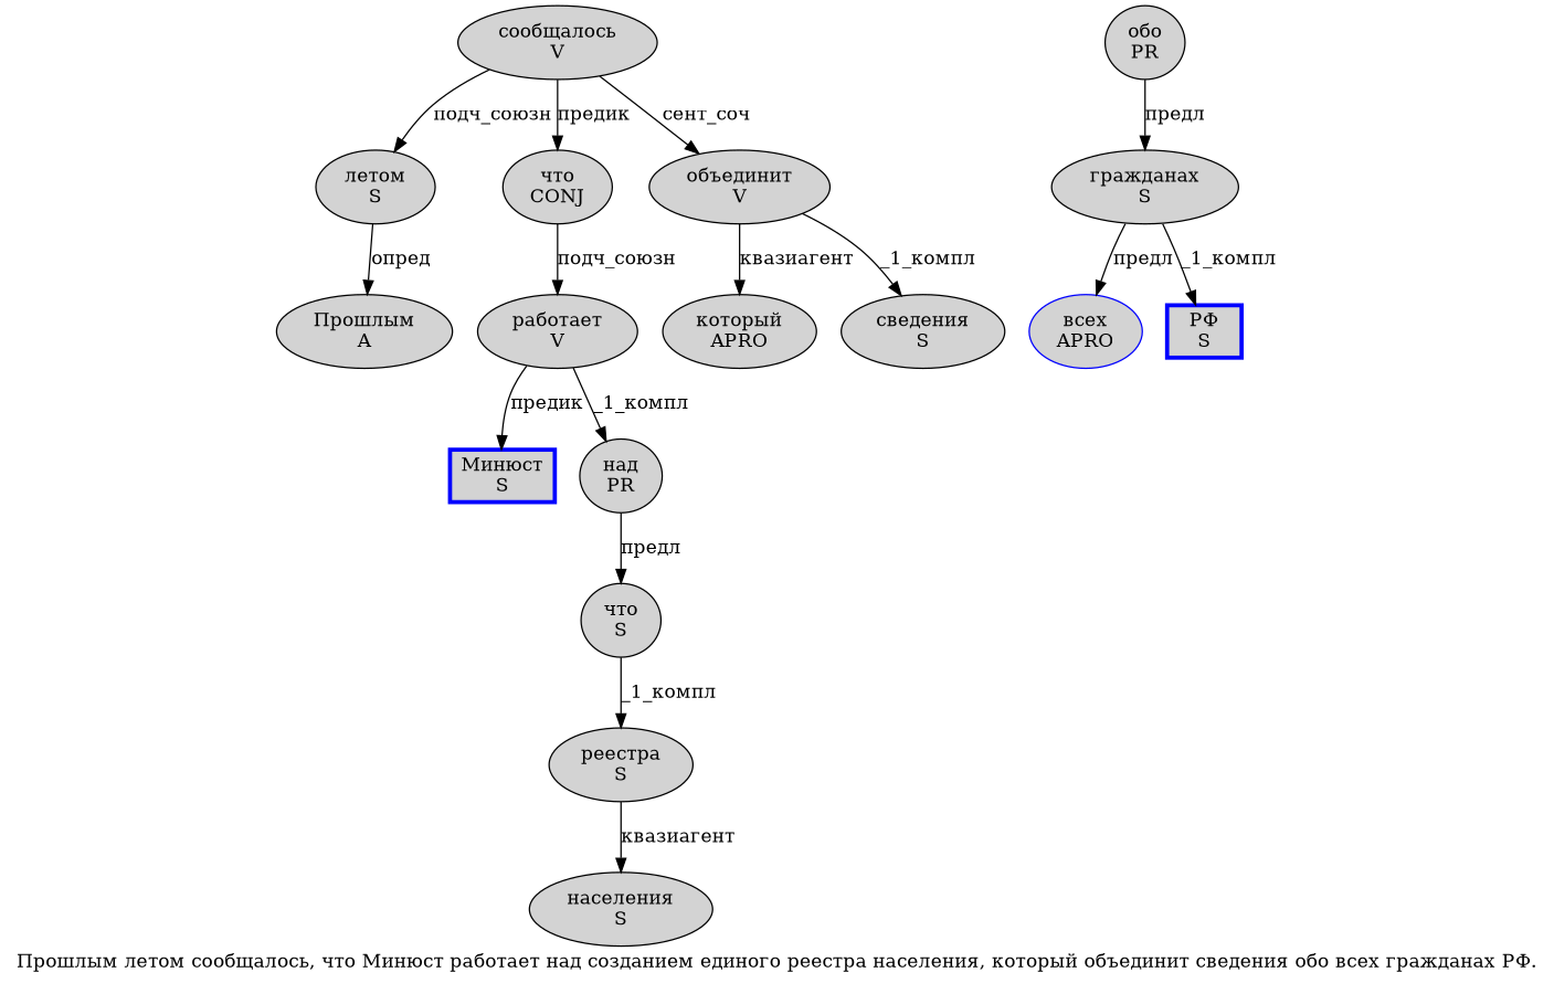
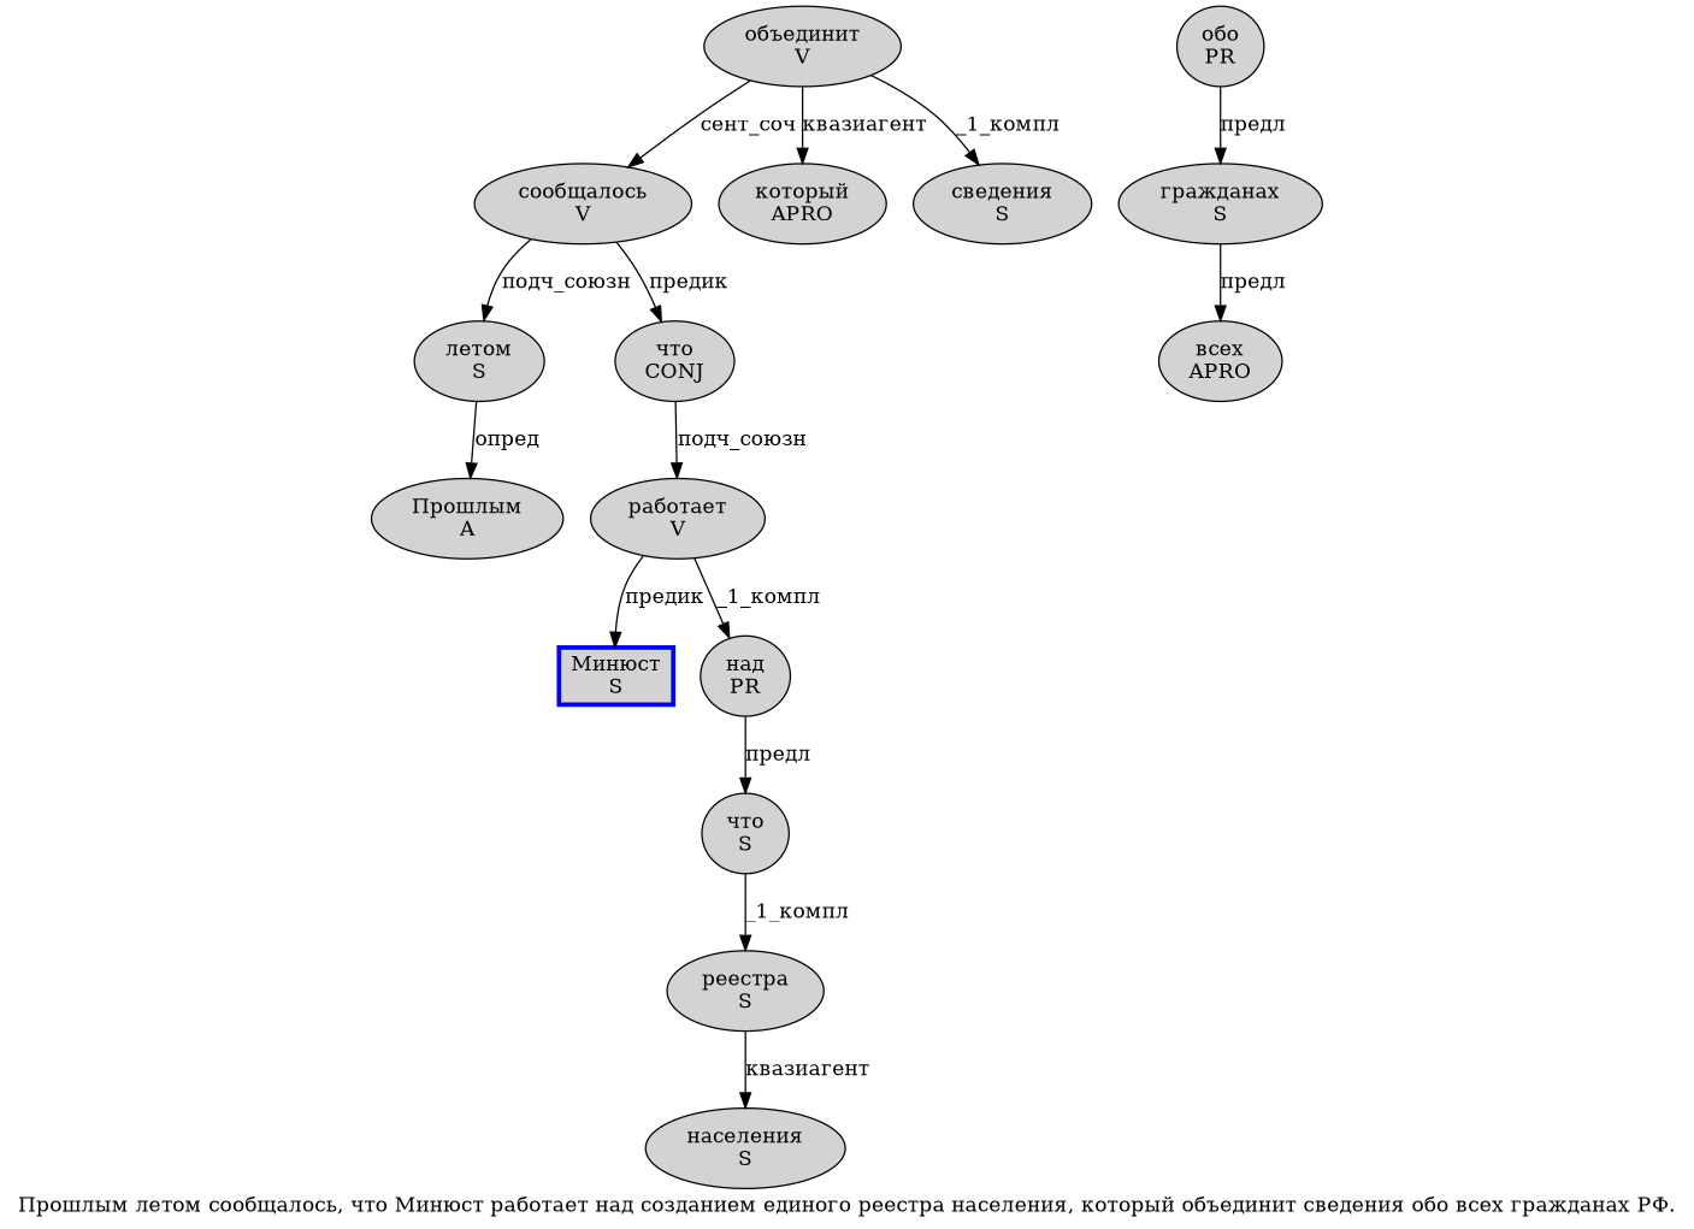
  digraph {
    label="Прошлым летом сообщалось, что Минюст работает над созданием единого реестра населения, который объединит сведения обо всех гражданах РФ."
    node [fillcolor=lightgray penwidth=1 shape=ellipse style=filled]
    n1 [label="Прошлым\nA"]
    n2 [label="летом\nS"]
    n3 [label="сообщалось\nV"]
    n4 [label="что\nCONJ"]
    n5 [label="объединит\nV"]
    n6 [label="работает\nV"]
    n7 [label="который\nAPRO"]
    n8 [label="сведения\nS"]
    n9 [color=blue label="Минюст\nS" penwidth=3 shape=box]
    n10 [label="над\nPR"]
    n11 [label="что\nS"]
    n12 [label="реестра\nS"]
    n13 [label="населения\nS"]
    n14 [label="обо\nPR"]
    n15 [label="гражданах\nS"]
-   n16 [label="всех\nAPRO" color=blue]
-   n17 [color=blue label="РФ\nS" penwidth=3 shape=box]
+   n16 [label="всех\nAPRO"]
    n2 -> n1 [label="опред"]
    n3 -> n2 [label="подч_союзн"]
    n3 -> n4 [label="предик"]
-   n3 -> n5 [label="сент_соч"]
+   n5 -> n3 [label="сент_соч"]
    n4 -> n6 [label="подч_союзн"]
    n5 -> n7 [label="квазиагент"]
    n5 -> n8 [label="_1_компл"]
    n6 -> n9 [label="предик"]
    n6 -> n10 [label="_1_компл"]
    n10 -> n11 [label="предл"]
    n11 -> n12 [label="_1_компл"]
    n12 -> n13 [label="квазиагент"]
    n14 -> n15 [label="предл"]
    n15 -> n16 [label="предл"]
-   n15 -> n17 [label="_1_компл"]
  }
